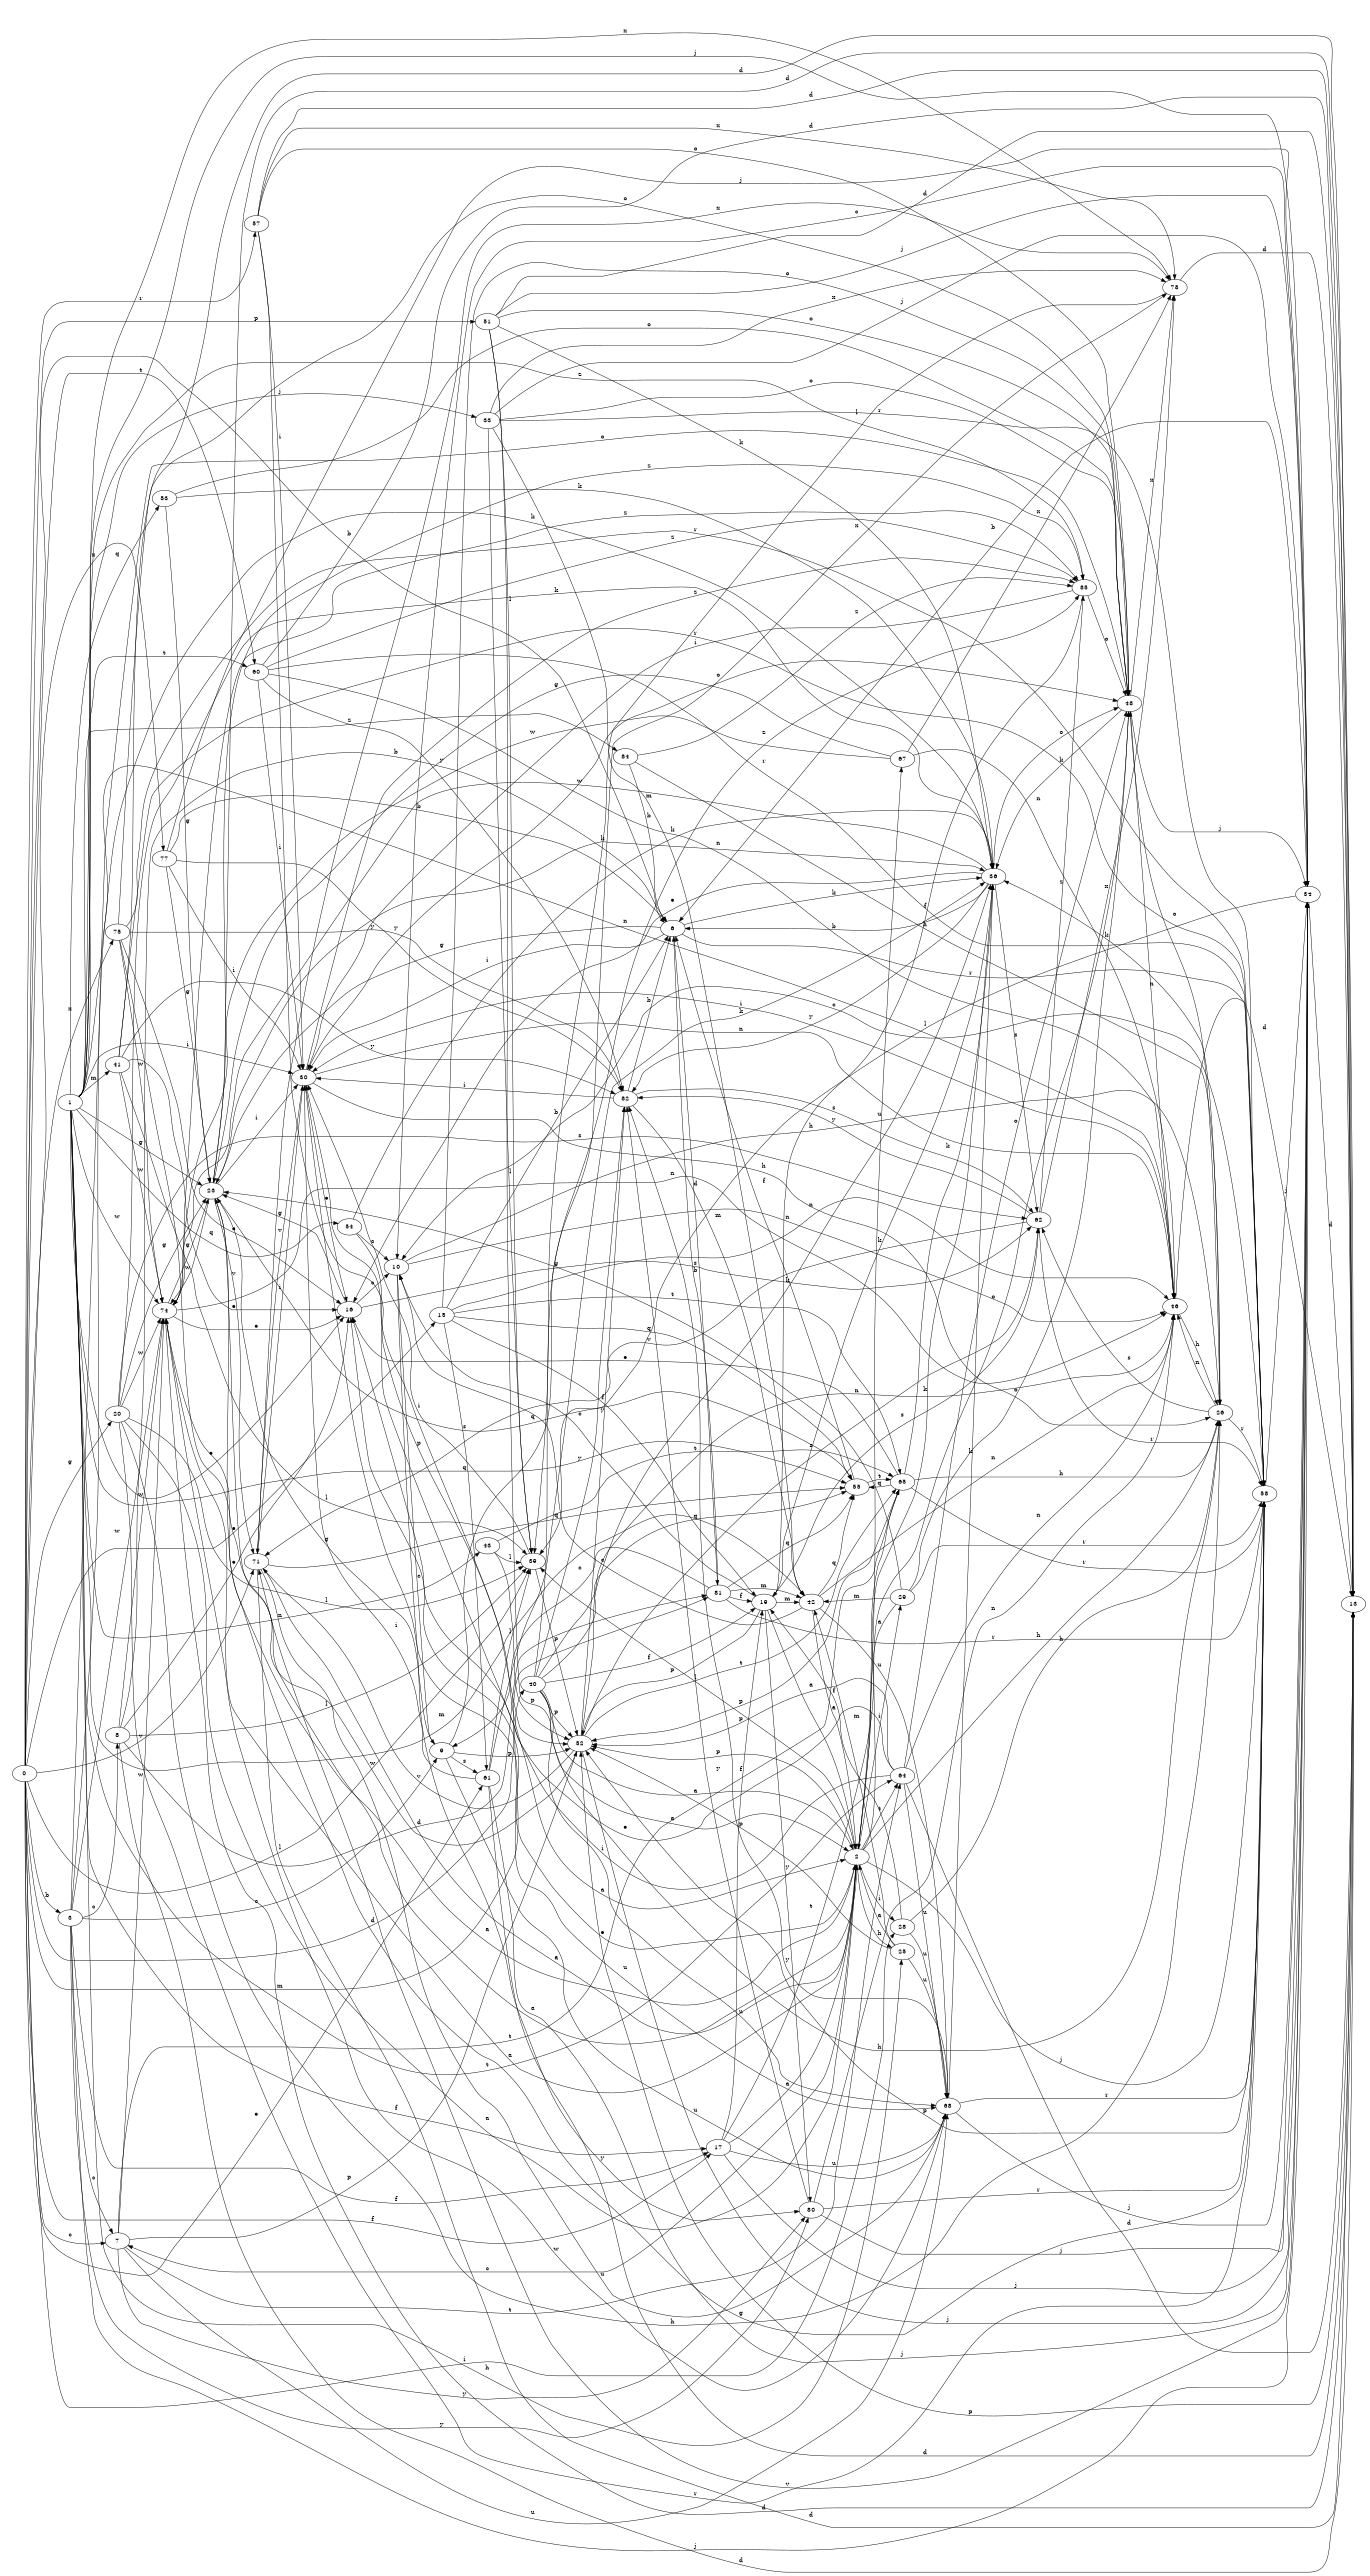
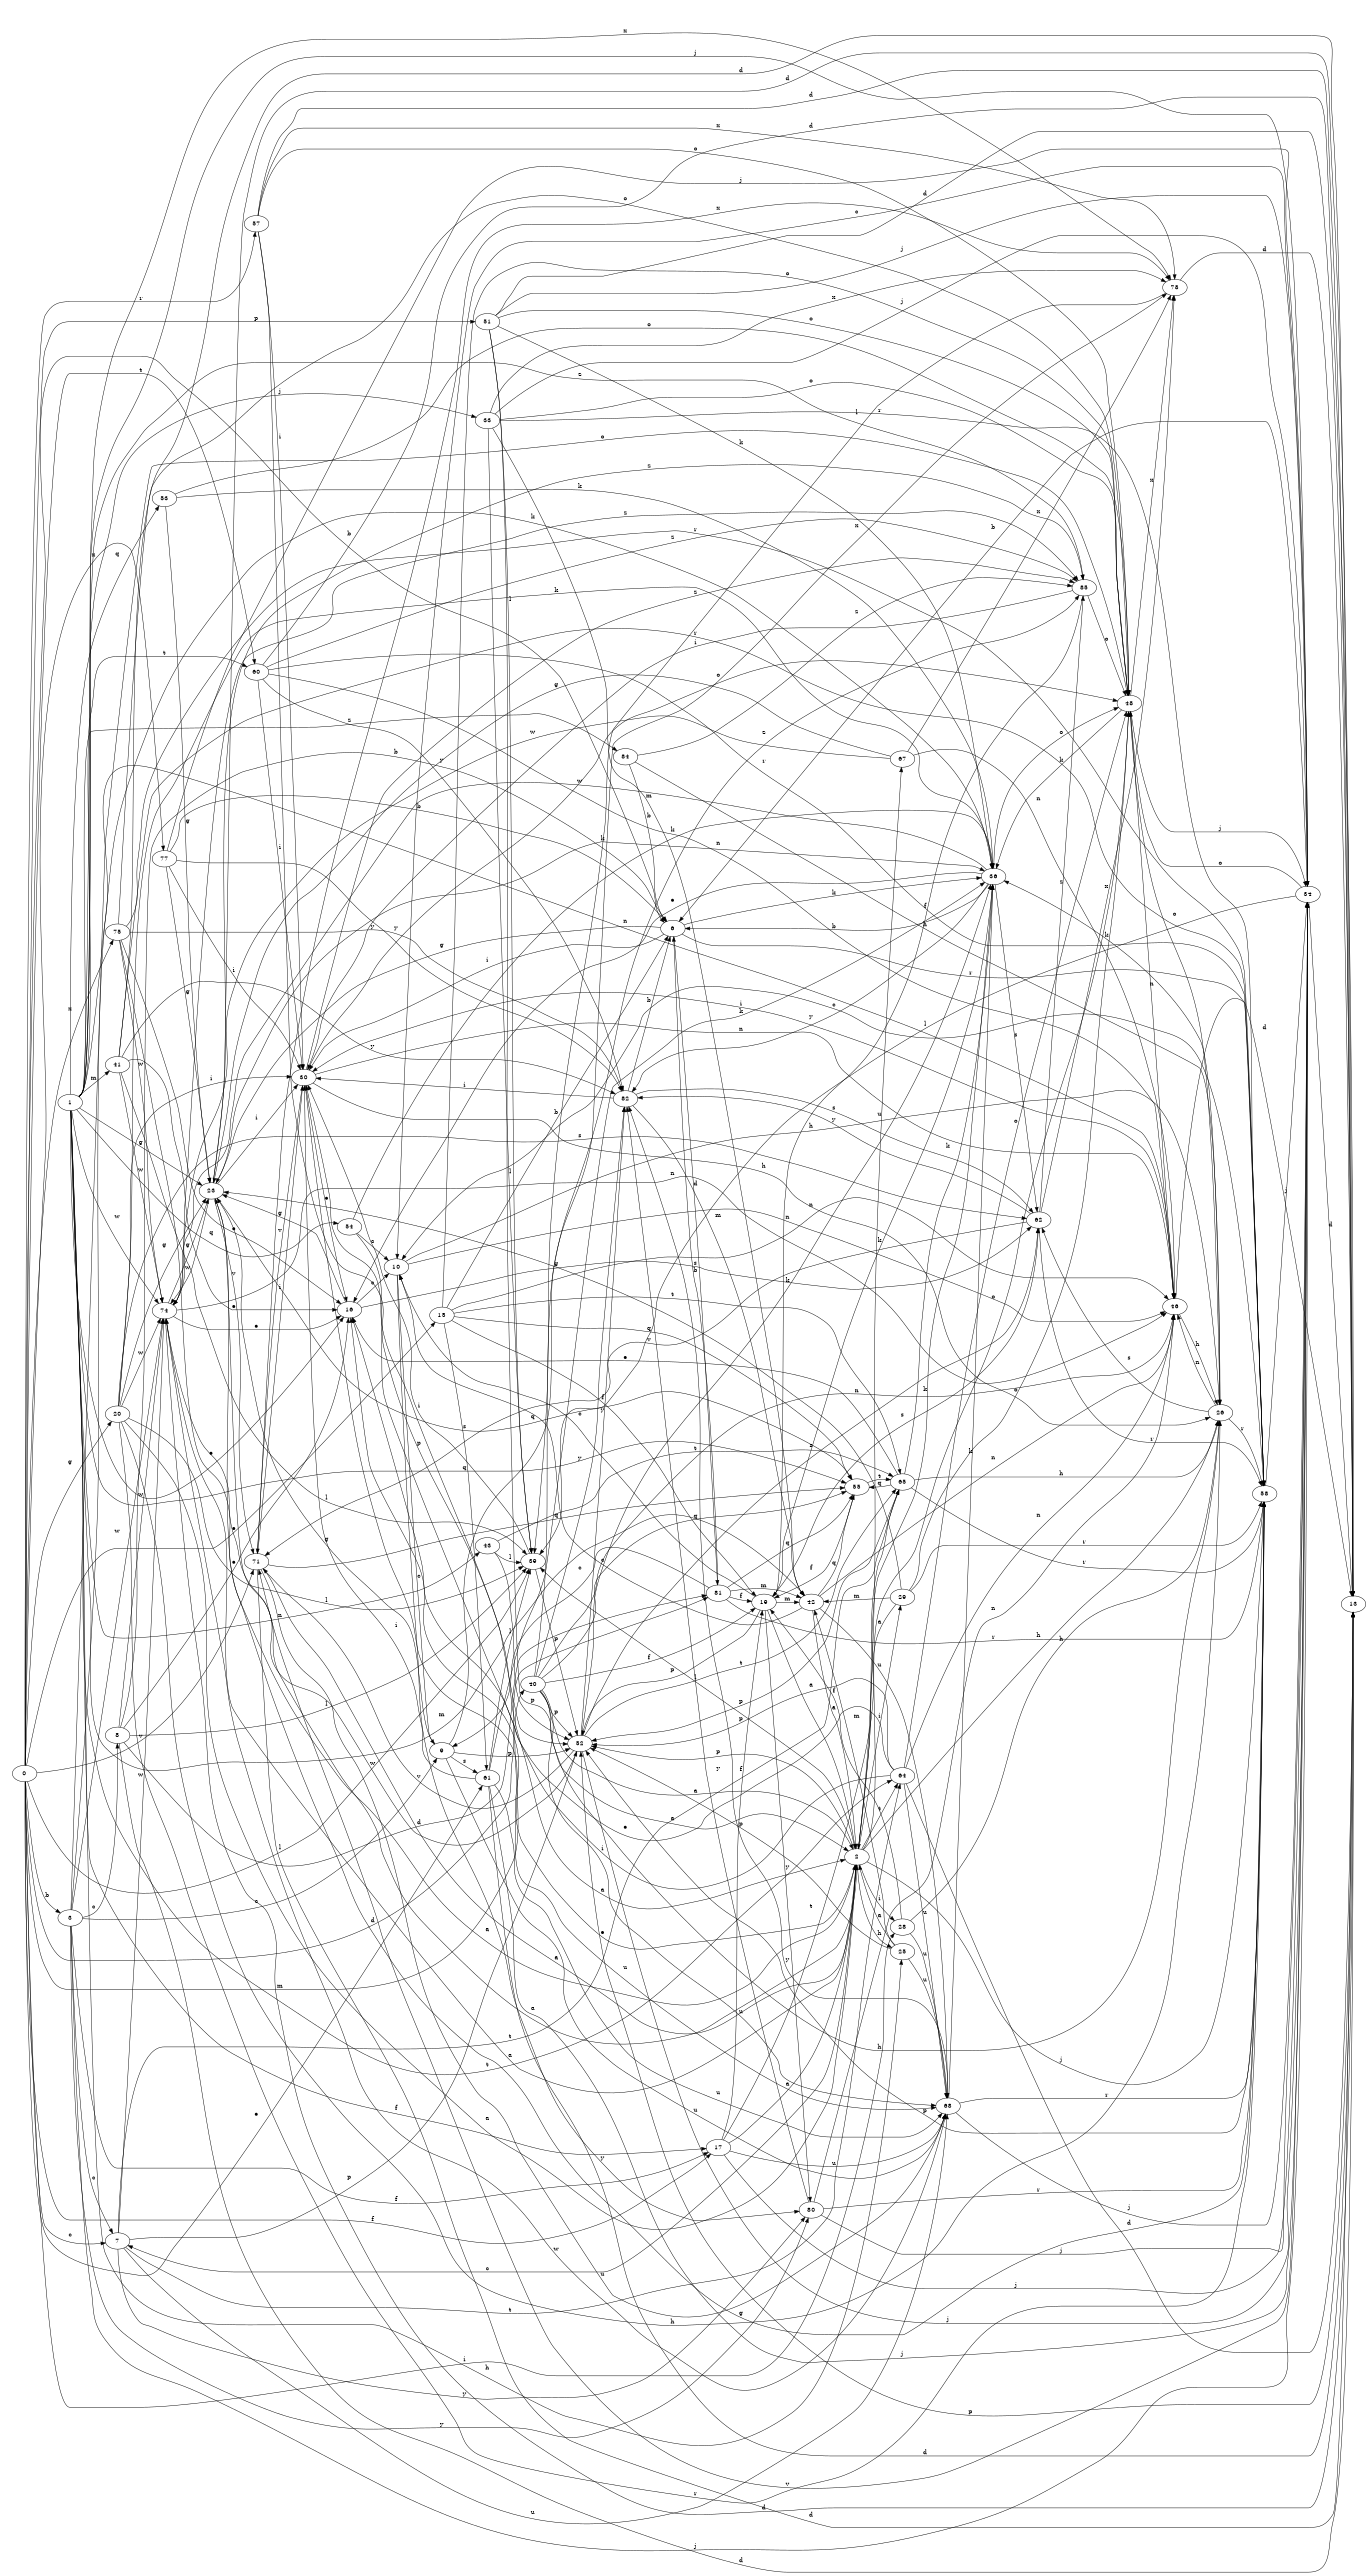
  strict digraph {
    rankdir=LR
    0
    3
    6
    7
    n5 [label=81]
    15
    17
    20
    28
    39
    40
    51
    57
    61
    n15 [label=60]
    71
    75
    77
    34
    74
    36
    48
    8
    9
    80
    23
    30
    58
    64
    52
    65
    68
    42
    55
    19
    46
    2
    26
    62
    78
    82
    13
    85
    16
    1
    25
    33
    41
    43
    53
    54
    84
    10
    29
    67
    0 -> 3 [label=b]
    0 -> 6 [label=b]
    0 -> 7 [label=c]
    0 -> n5 [label=d]
    0 -> 15 [label=e]
    0 -> 17 [label=f]
    0 -> 20 [label=g]
    0 -> 28 [label=i]
    0 -> 39 [label=l]
    0 -> 40 [label=m]
    0 -> 51 [label=p]
    0 -> 57 [label=r]
    0 -> 61 [label=e]
    0 -> n15 [label=t]
    0 -> 71 [label=v]
    0 -> 75 [label=x]
    0 -> 77 [label=x]
    3 -> 7 [label=c]
    3 -> 17 [label=f]
    3 -> 34 [label=j]
    3 -> 74 [label=w]
    3 -> 36 [label=k]
    3 -> 48 [label=o]
    3 -> 8 [label=c]
    3 -> 9 [label=c]
    3 -> 80 [label=y]
    6 -> n5 [label=d]
    6 -> 36 [label=k]
    6 -> 23 [label=g]
    6 -> 30 [label=i]
    6 -> 58 [label=r]
    7 -> 74 [label=w]
    7 -> 80 [label=y]
    7 -> 64 [label=t]
    7 -> 52 [label=p]
    7 -> 65 [label=t]
    7 -> 68 [label=u]
    n5 -> 6 [label=b]
    n5 -> 9 [label=c]
    n5 -> 58 [label=r]
    n5 -> 42 [label=m]
    n5 -> 55 [label=q]
    n5 -> 19 [label=f]
    15 -> 6 [label=b]
    15 -> 61 [label=s]
    15 -> 48 [label=o]
    15 -> 65 [label=t]
    15 -> 55 [label=q]
    15 -> 19 [label=f]
    15 -> 46 [label=n]
    17 -> 34 [label=j]
    17 -> 65 [label=t]
    17 -> 68 [label=u]
    17 -> 19 [label=f]
    17 -> 2 [label=a]
    20 -> 39 [label=l]
    20 -> 74 [label=w]
    20 -> 36 [label=k]
    20 -> 23 [label=g]
-   1 -> 30 [label=i]
+   20 -> 30 [label=i]
    20 -> 58 [label=r]
    20 -> 2 [label=a]
    20 -> 26 [label=h]
    20 -> 62 [label=s]
    28 -> 68 [label=u]
    28 -> 19 [label=f]
    28 -> 26 [label=h]
    39 -> 30 [label=i]
    39 -> 52 [label=p]
    40 -> 52 [label=p]
    40 -> 68 [label=u]
    40 -> 55 [label=q]
    40 -> 19 [label=f]
    40 -> 46 [label=n]
    40 -> 2 [label=a]
    40 -> 26 [label=h]
    40 -> 78 [label=x]
    40 -> 82 [label=y]
    51 -> 39 [label=l]
    51 -> 34 [label=j]
    51 -> 36 [label=k]
    51 -> 48 [label=o]
    51 -> 2 [label=a]
    51 -> 13 [label=d]
    57 -> 48 [label=o]
    57 -> 30 [label=i]
    57 -> 52 [label=p]
    57 -> 78 [label=x]
    57 -> 13 [label=d]
    61 -> 39 [label=l]
    61 -> 34 [label=j]
    61 -> 36 [label=k]
    61 -> 30 [label=i]
+   61 -> 68 [label=u]
    61 -> 13 [label=d]
    n15 -> 30 [label=i]
    n15 -> 58 [label=r]
    n15 -> 46 [label=n]
    n15 -> 82 [label=y]
    n15 -> 13 [label=d]
    n15 -> 85 [label=z]
    71 -> 30 [label=i]
    71 -> 68 [label=u]
    71 -> 55 [label=q]
    71 -> 2 [label=a]
    71 -> 78 [label=x]
    71 -> 13 [label=d]
    75 -> 74 [label=w]
    75 -> 48 [label=o]
    75 -> 58 [label=r]
    75 -> 2 [label=a]
    75 -> 82 [label=y]
    75 -> 16 [label=e]
    77 -> 6 [label=b]
    77 -> 34 [label=j]
    77 -> 23 [label=g]
    77 -> 30 [label=i]
    77 -> 82 [label=y]
    34 -> 6 [label=b]
    34 -> 39 [label=l]
    34 -> 71 [label=v]
+   34 -> 48 [label=o]
    34 -> 13 [label=d]
    34 -> 10 [label=c]
    74 -> 23 [label=g]
    74 -> 46 [label=n]
    74 -> 2 [label=a]
    74 -> 13 [label=d]
    74 -> 85 [label=z]
    74 -> 16 [label=e]
    36 -> 6 [label=b]
    36 -> 74 [label=w]
    36 -> 48 [label=o]
    36 -> 62 [label=s]
    36 -> 82 [label=y]
    36 -> 16 [label=e]
    48 -> 34 [label=j]
    48 -> 36 [label=k]
    48 -> 46 [label=n]
    48 -> 78 [label=x]
    8 -> 6 [label=b]
    8 -> n5 [label=d]
    8 -> 39 [label=l]
    8 -> 74 [label=w]
    8 -> 13 [label=d]
    8 -> 16 [label=e]
    9 -> 61 [label=s]
    9 -> 23 [label=g]
    9 -> 52 [label=p]
    9 -> 68 [label=u]
    9 -> 85 [label=z]
    80 -> 34 [label=j]
    80 -> 58 [label=r]
    80 -> 46 [label=n]
    80 -> 82 [label=y]
    23 -> 71 [label=v]
    23 -> 74 [label=w]
    23 -> 36 [label=k]
    23 -> 30 [label=i]
    23 -> 55 [label=q]
    23 -> 2 [label=a]
    23 -> 13 [label=d]
    23 -> 85 [label=z]
    30 -> 71 [label=v]
    30 -> 48 [label=o]
    30 -> 68 [label=u]
    30 -> 46 [label=n]
    30 -> 26 [label=h]
    30 -> 85 [label=z]
    30 -> 16 [label=e]
    58 -> 34 [label=j]
    58 -> 23 [label=g]
    58 -> 52 [label=p]
    58 -> 10 [label=c]
    64 -> 48 [label=o]
    64 -> 30 [label=i]
    64 -> 52 [label=p]
    64 -> 68 [label=u]
    64 -> 46 [label=n]
    64 -> 13 [label=d]
    64 -> 16 [label=e]
    52 -> 71 [label=v]
    52 -> 34 [label=j]
    52 -> 74 [label=w]
    52 -> 36 [label=k]
    52 -> 65 [label=t]
    52 -> 62 [label=s]
    52 -> 82 [label=y]
    65 -> 36 [label=k]
    65 -> 58 [label=r]
    65 -> 52 [label=p]
    65 -> 55 [label=q]
    65 -> 26 [label=h]
    65 -> 16 [label=e]
    68 -> 34 [label=j]
    68 -> 74 [label=w]
    68 -> 36 [label=k]
    68 -> 58 [label=r]
    68 -> 82 [label=y]
    42 -> 68 [label=u]
    42 -> 55 [label=q]
    42 -> 46 [label=n]
    42 -> 2 [label=a]
    42 -> 10 [label=c]
    55 -> 65 [label=t]
-   55 -> 6 [label=f]
+   55 -> 19 [label=f]
    19 -> 36 [label=k]
    19 -> 80 [label=y]
    19 -> 52 [label=p]
    19 -> 42 [label=m]
    19 -> 2 [label=a]
    19 -> 62 [label=s]
    19 -> 10 [label=c]
    46 -> 30 [label=i]
    46 -> 26 [label=h]
    46 -> 13 [label=d]
    2 -> 7 [label=c]
    2 -> 28 [label=i]
    2 -> 39 [label=l]
    2 -> 36 [label=k]
    2 -> 48 [label=o]
    2 -> 58 [label=j]
    2 -> 64 [label=t]
    2 -> 52 [label=p]
    2 -> 26 [label=h]
    2 -> 16 [label=e]
    2 -> 25 [label=h]
    2 -> 29 [label=i]
    2 -> 67 [label=u]
    26 -> 36 [label=k]
    26 -> 48 [label=o]
    26 -> 58 [label=r]
    26 -> 46 [label=n]
    26 -> 62 [label=s]
    62 -> 71 [label=v]
    62 -> 58 [label=r]
    62 -> 78 [label=x]
    62 -> 82 [label=y]
    62 -> 85 [label=z]
    78 -> 39 [label=l]
    78 -> 13 [label=d]
    82 -> 6 [label=b]
    82 -> 30 [label=i]
    82 -> 42 [label=m]
    82 -> 62 [label=s]
    13 -> 52 [label=p]
    85 -> 48 [label=o]
    85 -> 30 [label=i]
    85 -> 19 [label=f]
    16 -> 23 [label=g]
    16 -> 62 [label=s]
    16 -> 10 [label=c]
    1 -> 17 [label=f]
    1 -> n15 [label=t]
    1 -> 34 [label=j]
    1 -> 74 [label=w]
    1 -> 23 [label=g]
    1 -> 64 [label=t]
    1 -> 42 [label=m]
    1 -> 55 [label=q]
    1 -> 46 [label=n]
    1 -> 78 [label=x]
    1 -> 85 [label=z]
    1 -> 16 [label=e]
    1 -> 25 [label=h]
    1 -> 33 [label=j]
    1 -> 41 [label=m]
    1 -> 43 [label=n]
    1 -> 53 [label=q]
    1 -> 54 [label=q]
    1 -> 84 [label=z]
    25 -> 52 [label=p]
    25 -> 68 [label=u]
    25 -> 42 [label=m]
    25 -> 2 [label=a]
    33 -> 39 [label=l]
    33 -> 34 [label=j]
    33 -> 48 [label=o]
    33 -> 58 [label=r]
    33 -> 42 [label=m]
    33 -> 78 [label=x]
    41 -> 39 [label=l]
    41 -> 74 [label=w]
    41 -> 58 [label=r]
    41 -> 82 [label=y]
    41 -> 13 [label=d]
    41 -> 16 [label=e]
    43 -> 39 [label=l]
    43 -> 52 [label=p]
    43 -> 65 [label=t]
    53 -> 36 [label=k]
    53 -> 48 [label=o]
    53 -> 23 [label=g]
    54 -> 36 [label=k]
    54 -> 2 [label=a]
    54 -> 10 [label=c]
    84 -> 6 [label=b]
    84 -> 26 [label=h]
    84 -> 85 [label=z]
    10 -> 9 [label=c]
    10 -> 80 [label=y]
    10 -> 46 [label=n]
    10 -> 26 [label=h]
    29 -> 48 [label=o]
    29 -> 23 [label=g]
    29 -> 58 [label=r]
    29 -> 42 [label=m]
    29 -> 2 [label=a]
    67 -> 74 [label=w]
    67 -> 23 [label=g]
    67 -> 46 [label=n]
    67 -> 78 [label=x]
  }
